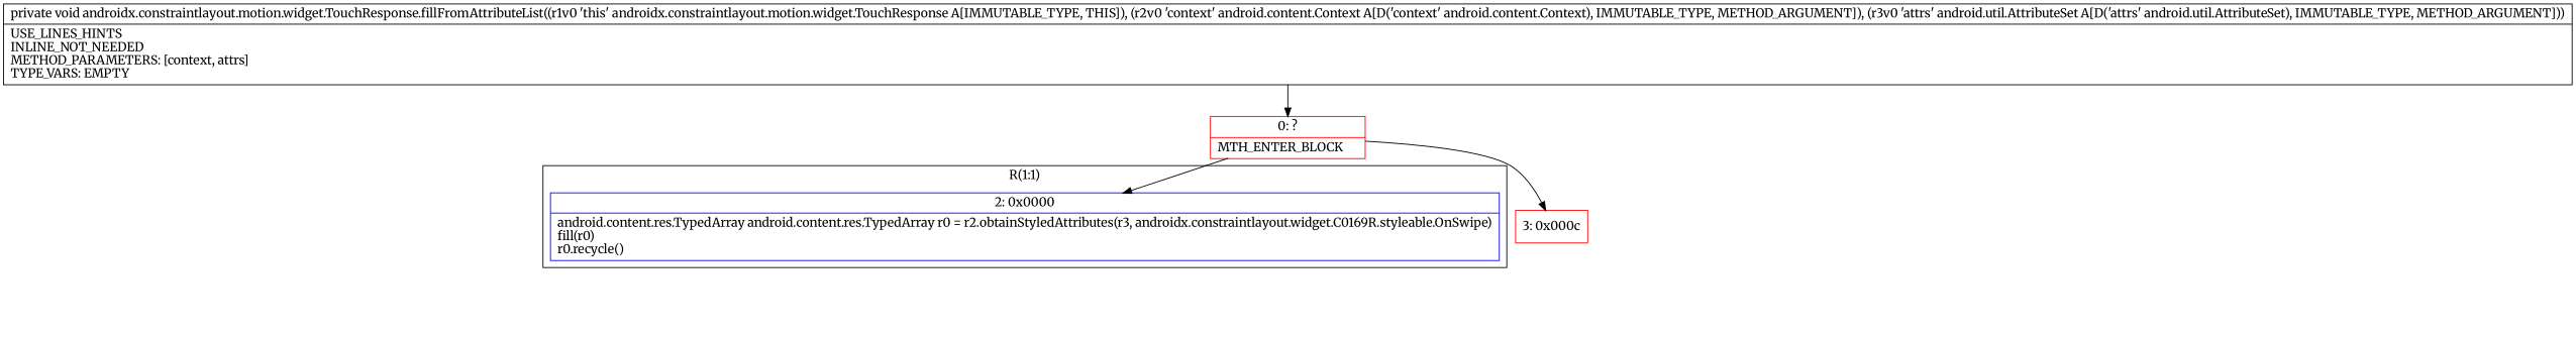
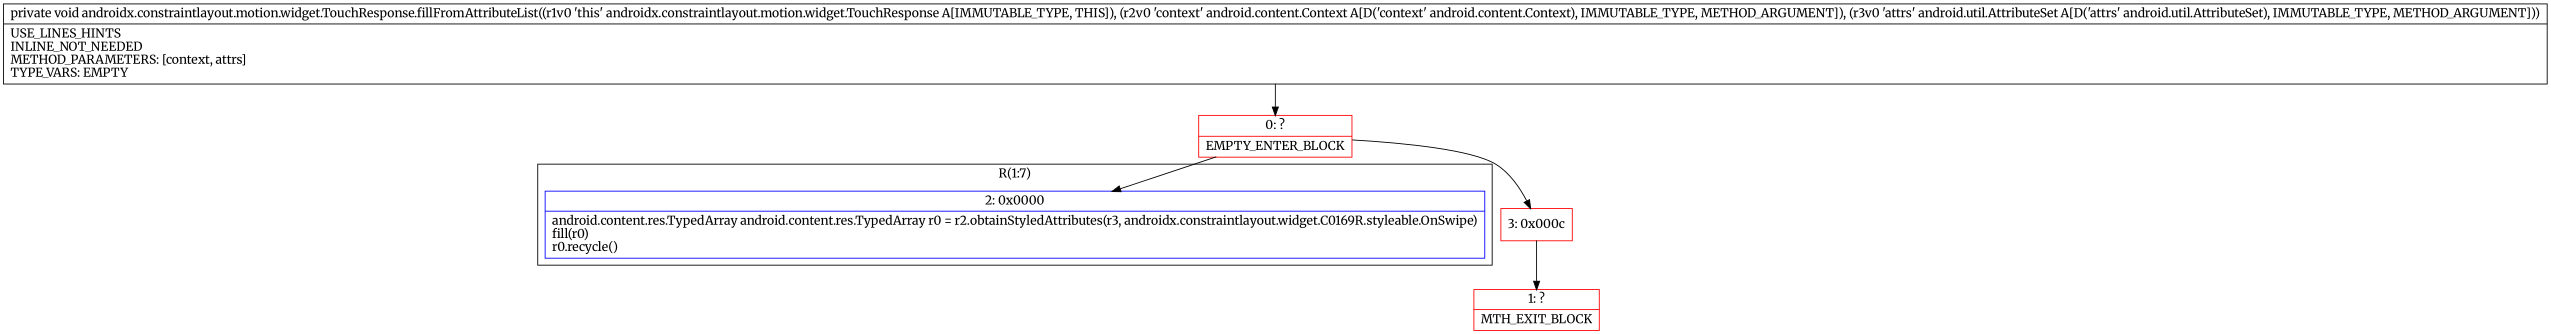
  digraph {
    fontname=Merriweather
    node [color=red fontname=Merriweather shape=record]
    edge [fontname=Merriweather]
    n1 [color=blue label="{2\:\ 0x0000|android.content.res.TypedArray android.content.res.TypedArray r0 = r2.obtainStyledAttributes(r3, androidx.constraintlayout.widget.C0169R.styleable.OnSwipe)\lfill(r0)\lr0.recycle()\l}"]
    n2 [label="{3\:\ 0x000c}"]
-   n4 [label="{0\:\ ?|MTH_ENTER_BLOCK\l}"]
+   n3 [label="{1\:\ ?|MTH_EXIT_BLOCK\l}"]
+   n4 [label="{0\:\ ?|EMPTY_ENTER_BLOCK\l}"]
    n5 [label="{private void androidx.constraintlayout.motion.widget.TouchResponse.fillFromAttributeList((r1v0 'this' androidx.constraintlayout.motion.widget.TouchResponse A[IMMUTABLE_TYPE, THIS]), (r2v0 'context' android.content.Context A[D('context' android.content.Context), IMMUTABLE_TYPE, METHOD_ARGUMENT]), (r3v0 'attrs' android.util.AttributeSet A[D('attrs' android.util.AttributeSet), IMMUTABLE_TYPE, METHOD_ARGUMENT]))  | USE_LINES_HINTS\lINLINE_NOT_NEEDED\lMETHOD_PARAMETERS: [context, attrs]\lTYPE_VARS: EMPTY\l}" color=""]
    subgraph cluster_1 {
-     label="R(1:1)"
+     label="R(1:7)"
      n1
    }
+   n2 -> n3
    n4 -> n1
    n4 -> n2
    n5 -> n4
  }
